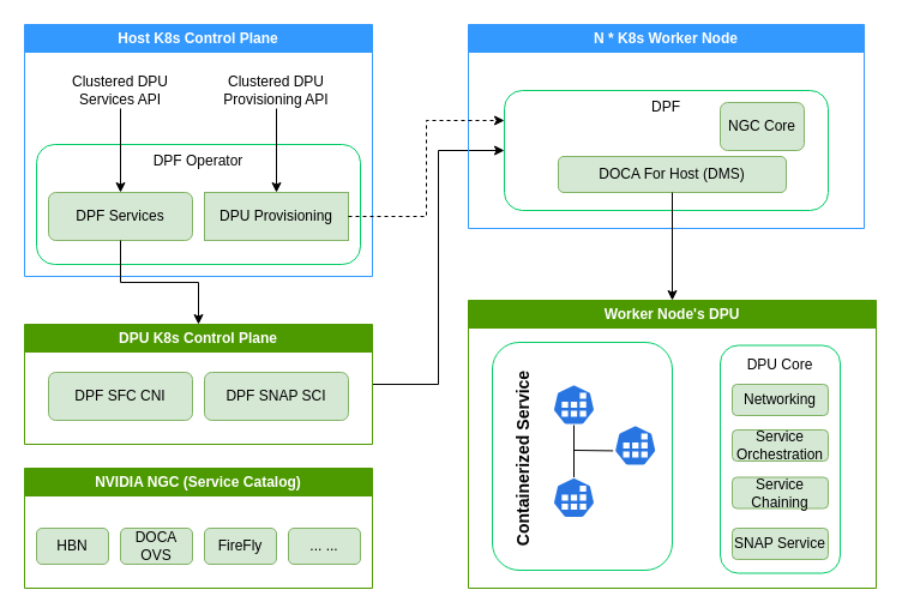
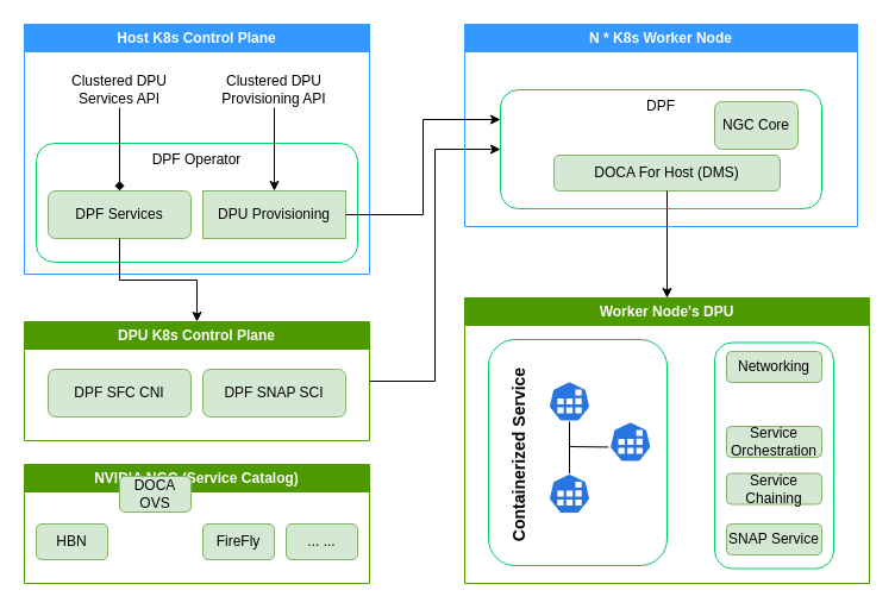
  <mxCell id="0" />
  <mxCell id="1" parent="0" />
  <mxCell id="2" value="&lt;font style=&quot;color: rgb(255, 255, 255);&quot;&gt;Host K8s Control Plane&lt;/font&gt;" style="swimlane;whiteSpace=wrap;html=1;fillColor=#3399FF;strokeColor=#3399FF;" parent="1" vertex="1"><mxGeometry x="20" y="20" width="290" height="210" as="geometry"><mxRectangle x="110" y="190" width="170" height="30" as="alternateBounds" /></mxGeometry></mxCell>
  <mxCell id="3" value="DPF Operator&lt;div&gt;&lt;br&gt;&lt;/div&gt;&lt;div&gt;&lt;br&gt;&lt;/div&gt;&lt;div&gt;&lt;br&gt;&lt;/div&gt;&lt;div&gt;&lt;br&gt;&lt;/div&gt;&lt;div&gt;&lt;br&gt;&lt;/div&gt;" style="rounded=1;whiteSpace=wrap;html=1;strokeColor=#00CC66;" parent="2" vertex="1"><mxGeometry x="10" y="100" width="270" height="100" as="geometry" /></mxCell>
  <mxCell id="4" value="DPF Services" style="rounded=1;whiteSpace=wrap;html=1;fillColor=#d5e8d4;strokeColor=#82b366;" parent="2" vertex="1"><mxGeometry x="20" y="140" width="120" height="40" as="geometry" /></mxCell>
  <mxCell id="5" value="DPU Provisioning" style="whiteSpace=wrap;html=1;fillColor=#d5e8d4;strokeColor=#82b366;rounded=0;" parent="2" vertex="1"><mxGeometry x="150" y="140" width="120" height="40" as="geometry" /></mxCell>
- <mxCell id="6" style="edgeStyle=orthogonalEdgeStyle;rounded=0;orthogonalLoop=1;jettySize=auto;html=1;entryX=0.5;entryY=0;entryDx=0;entryDy=0;" parent="2" source="7" target="4" edge="1"><mxGeometry relative="1" as="geometry" /></mxCell>
+ <mxCell id="6" style="edgeStyle=orthogonalEdgeStyle;rounded=0;orthogonalLoop=1;jettySize=auto;html=1;entryX=0.5;entryY=0;entryDx=0;entryDy=0;endArrow=diamond;" parent="2" source="7" target="4" edge="1"><mxGeometry relative="1" as="geometry" /></mxCell>
  <mxCell id="7" value="Clustered DPU Services API" style="text;html=1;align=center;verticalAlign=middle;whiteSpace=wrap;rounded=0;" parent="2" vertex="1"><mxGeometry x="25" y="40" width="110" height="30" as="geometry" /></mxCell>
  <mxCell id="8" style="edgeStyle=orthogonalEdgeStyle;rounded=0;orthogonalLoop=1;jettySize=auto;html=1;entryX=0.5;entryY=0;entryDx=0;entryDy=0;" parent="2" source="9" target="5" edge="1"><mxGeometry relative="1" as="geometry" /></mxCell>
  <mxCell id="9" value="Clustered DPU Provisioning API" style="text;html=1;align=center;verticalAlign=middle;whiteSpace=wrap;rounded=0;" parent="2" vertex="1"><mxGeometry x="155" y="40" width="110" height="30" as="geometry" /></mxCell>
  <mxCell id="10" style="edgeStyle=orthogonalEdgeStyle;rounded=0;orthogonalLoop=1;jettySize=auto;html=1;exitX=1;exitY=0.5;exitDx=0;exitDy=0;entryX=0;entryY=0.5;entryDx=0;entryDy=0;" parent="1" source="11" target="21" edge="1"><mxGeometry relative="1" as="geometry" /></mxCell>
  <mxCell id="11" value="&lt;font style=&quot;color: rgb(255, 255, 255);&quot;&gt;DPU K8s Control Plane&lt;/font&gt;" style="swimlane;whiteSpace=wrap;html=1;fillColor=#4D9900;strokeColor=#4D9900;" parent="1" vertex="1"><mxGeometry x="20" y="270" width="290" height="100" as="geometry" /></mxCell>
  <mxCell id="12" value="DPF SFC CNI" style="rounded=1;whiteSpace=wrap;html=1;fillColor=#d5e8d4;strokeColor=#82b366;" parent="11" vertex="1"><mxGeometry x="20" y="40" width="120" height="40" as="geometry" /></mxCell>
  <mxCell id="13" value="DPF SNAP SCI" style="rounded=1;whiteSpace=wrap;html=1;fillColor=#d5e8d4;strokeColor=#82b366;" parent="11" vertex="1"><mxGeometry x="150" y="40" width="120" height="40" as="geometry" /></mxCell>
  <mxCell id="14" style="edgeStyle=orthogonalEdgeStyle;rounded=0;orthogonalLoop=1;jettySize=auto;html=1;exitX=0.5;exitY=1;exitDx=0;exitDy=0;" parent="1" source="4" target="11" edge="1"><mxGeometry relative="1" as="geometry" /></mxCell>
  <mxCell id="15" value="&lt;font style=&quot;color: rgb(255, 255, 255);&quot;&gt;NVIDIA NGC (Service Catalog)&lt;/font&gt;" style="swimlane;whiteSpace=wrap;html=1;fillColor=#4D9900;strokeColor=#4D9900;" parent="1" vertex="1"><mxGeometry x="20" y="390" width="290" height="100" as="geometry" /></mxCell>
  <mxCell id="16" value="HBN" style="rounded=1;whiteSpace=wrap;html=1;fillColor=#d5e8d4;strokeColor=#82b366;" parent="15" vertex="1"><mxGeometry x="10" y="50" width="60" height="30" as="geometry" /></mxCell>
- <mxCell id="17" value="DOCA OVS" style="rounded=1;whiteSpace=wrap;html=1;fillColor=#d5e8d4;strokeColor=#82b366;" parent="15" vertex="1"><mxGeometry x="80" y="50" width="60" height="30" as="geometry" /></mxCell>
+ <mxCell id="17" value="DOCA OVS" style="rounded=1;whiteSpace=wrap;html=1;fillColor=#d5e8d4;strokeColor=#82b366;" parent="15" vertex="1"><mxGeometry x="80" y="10" width="60" height="30" as="geometry" /></mxCell>
  <mxCell id="18" value="FireFly" style="rounded=1;whiteSpace=wrap;html=1;fillColor=#d5e8d4;strokeColor=#82b366;" parent="15" vertex="1"><mxGeometry x="150" y="50" width="60" height="30" as="geometry" /></mxCell>
  <mxCell id="19" value="... ..." style="rounded=1;whiteSpace=wrap;html=1;fillColor=#d5e8d4;strokeColor=#82b366;" vertex="1" parent="15"><mxGeometry x="220" y="50" width="60" height="30" as="geometry" /></mxCell>
  <mxCell id="20" value="&lt;font style=&quot;color: rgb(255, 255, 255);&quot;&gt;N * K8s Worker Node&lt;/font&gt;" style="swimlane;whiteSpace=wrap;html=1;fillColor=#3399FF;strokeColor=#3399FF;" parent="1" vertex="1"><mxGeometry x="390" y="20" width="330" height="170" as="geometry" /></mxCell>
  <mxCell id="21" value="DPF&lt;div&gt;&lt;br&gt;&lt;/div&gt;&lt;div&gt;&lt;br&gt;&lt;/div&gt;&lt;div&gt;&lt;br&gt;&lt;/div&gt;&lt;div&gt;&lt;br&gt;&lt;/div&gt;&lt;div&gt;&lt;br&gt;&lt;/div&gt;" style="rounded=1;whiteSpace=wrap;html=1;strokeColor=#00CC66;" parent="20" vertex="1"><mxGeometry x="30" y="55" width="270" height="100" as="geometry" /></mxCell>
  <mxCell id="22" value="NGC Core" style="rounded=1;whiteSpace=wrap;html=1;fillColor=#d5e8d4;strokeColor=#82b366;" parent="20" vertex="1"><mxGeometry x="210" y="65" width="70" height="40" as="geometry" /></mxCell>
  <mxCell id="23" value="DOCA For Host (DMS)" style="rounded=1;whiteSpace=wrap;html=1;fillColor=#d5e8d4;strokeColor=#82b366;" parent="20" vertex="1"><mxGeometry x="75" y="110" width="190" height="30" as="geometry" /></mxCell>
- <mxCell id="24" style="edgeStyle=orthogonalEdgeStyle;rounded=0;orthogonalLoop=1;jettySize=auto;html=1;exitX=1;exitY=0.5;exitDx=0;exitDy=0;entryX=0;entryY=0.25;entryDx=0;entryDy=0;dashed=1;" parent="1" source="5" target="21" edge="1"><mxGeometry relative="1" as="geometry" /></mxCell>
+ <mxCell id="24" style="edgeStyle=orthogonalEdgeStyle;rounded=0;orthogonalLoop=1;jettySize=auto;html=1;exitX=1;exitY=0.5;exitDx=0;exitDy=0;entryX=0;entryY=0.25;entryDx=0;entryDy=0;" parent="1" source="5" target="21" edge="1"><mxGeometry relative="1" as="geometry" /></mxCell>
  <mxCell id="25" value="&lt;font style=&quot;color: rgb(255, 255, 255);&quot;&gt;Worker Node's DPU&lt;/font&gt;" style="swimlane;whiteSpace=wrap;html=1;fillColor=#4D9900;strokeColor=#4D9900;" parent="1" vertex="1"><mxGeometry x="390" y="250" width="340" height="240" as="geometry" /></mxCell>
  <mxCell id="26" value="" style="rounded=1;whiteSpace=wrap;html=1;strokeColor=#00CC66;" parent="25" vertex="1"><mxGeometry x="20" y="35" width="150" height="190" as="geometry" /></mxCell>
  <mxCell id="27" value="&lt;font style=&quot;font-size: 14px;&quot;&gt;&lt;b&gt;Containerized Service&lt;/b&gt;&lt;/font&gt;" style="text;html=1;align=center;verticalAlign=middle;whiteSpace=wrap;rounded=0;rotation=270;" parent="25" vertex="1"><mxGeometry x="-32.5" y="117.5" width="155" height="30" as="geometry" /></mxCell>
  <mxCell id="28" value="" style="aspect=fixed;sketch=0;html=1;dashed=0;whitespace=wrap;verticalLabelPosition=bottom;verticalAlign=top;fillColor=#2875E2;strokeColor=#ffffff;points=[[0.005,0.63,0],[0.1,0.2,0],[0.9,0.2,0],[0.5,0,0],[0.995,0.63,0],[0.72,0.99,0],[0.5,1,0],[0.28,0.99,0]];shape=mxgraph.kubernetes.icon2;prIcon=job" parent="25" vertex="1"><mxGeometry x="70.29" y="70" width="35.42" height="34" as="geometry" /></mxCell>
  <mxCell id="29" value="" style="aspect=fixed;sketch=0;html=1;dashed=0;whitespace=wrap;verticalLabelPosition=bottom;verticalAlign=top;fillColor=#2875E2;strokeColor=#ffffff;points=[[0.005,0.63,0],[0.1,0.2,0],[0.9,0.2,0],[0.5,0,0],[0.995,0.63,0],[0.72,0.99,0],[0.5,1,0],[0.28,0.99,0]];shape=mxgraph.kubernetes.icon2;prIcon=job" parent="25" vertex="1"><mxGeometry x="70.29" y="147.5" width="35.42" height="34" as="geometry" /></mxCell>
  <mxCell id="30" value="" style="aspect=fixed;sketch=0;html=1;dashed=0;whitespace=wrap;verticalLabelPosition=bottom;verticalAlign=top;fillColor=#2875E2;strokeColor=#ffffff;points=[[0.005,0.63,0],[0.1,0.2,0],[0.9,0.2,0],[0.5,0,0],[0.995,0.63,0],[0.72,0.99,0],[0.5,1,0],[0.28,0.99,0]];shape=mxgraph.kubernetes.icon2;prIcon=job" parent="25" vertex="1"><mxGeometry x="121.5" y="104" width="35.42" height="34" as="geometry" /></mxCell>
  <mxCell id="31" style="edgeStyle=orthogonalEdgeStyle;rounded=0;orthogonalLoop=1;jettySize=auto;html=1;exitX=0.5;exitY=1;exitDx=0;exitDy=0;exitPerimeter=0;entryX=0.5;entryY=0;entryDx=0;entryDy=0;entryPerimeter=0;endArrow=none;startFill=0;" parent="25" source="28" target="29" edge="1"><mxGeometry relative="1" as="geometry" /></mxCell>
  <mxCell id="32" value="DPU Core&lt;div&gt;&lt;br&gt;&lt;/div&gt;&lt;div&gt;&lt;br&gt;&lt;/div&gt;&lt;div&gt;&lt;br&gt;&lt;/div&gt;&lt;div&gt;&lt;br&gt;&lt;/div&gt;&lt;div&gt;&lt;br&gt;&lt;/div&gt;&lt;div&gt;&lt;br&gt;&lt;/div&gt;&lt;div&gt;&lt;br&gt;&lt;/div&gt;&lt;div&gt;&lt;br&gt;&lt;/div&gt;&lt;div&gt;&lt;br&gt;&lt;/div&gt;&lt;div&gt;&lt;br&gt;&lt;/div&gt;&lt;div&gt;&lt;br&gt;&lt;/div&gt;" style="rounded=1;whiteSpace=wrap;html=1;strokeColor=#00CC66;" parent="25" vertex="1"><mxGeometry x="210" y="37.5" width="100" height="190" as="geometry" /></mxCell>
- <mxCell id="33" value="Networking" style="rounded=1;whiteSpace=wrap;html=1;fillColor=#d5e8d4;strokeColor=#82b366;" parent="25" vertex="1"><mxGeometry x="220" y="70" width="80" height="26" as="geometry" /></mxCell>
+ <mxCell id="33" value="Networking" style="rounded=1;whiteSpace=wrap;html=1;fillColor=#d5e8d4;strokeColor=#82b366;" parent="25" vertex="1"><mxGeometry x="220" y="45" width="80" height="26" as="geometry" /></mxCell>
  <mxCell id="34" value="Service Orchestration" style="rounded=1;whiteSpace=wrap;html=1;fillColor=#d5e8d4;strokeColor=#82b366;" parent="25" vertex="1"><mxGeometry x="220" y="108" width="80" height="26" as="geometry" /></mxCell>
  <mxCell id="35" value="Service Chaining" style="rounded=1;whiteSpace=wrap;html=1;fillColor=#d5e8d4;strokeColor=#82b366;" parent="25" vertex="1"><mxGeometry x="220" y="147.5" width="80" height="26" as="geometry" /></mxCell>
  <mxCell id="36" value="SNAP Service" style="rounded=1;whiteSpace=wrap;html=1;fillColor=#d5e8d4;strokeColor=#82b366;" parent="25" vertex="1"><mxGeometry x="220" y="190" width="80" height="26" as="geometry" /></mxCell>
  <mxCell id="37" value="" style="endArrow=none;html=1;rounded=0;entryX=0.005;entryY=0.63;entryDx=0;entryDy=0;entryPerimeter=0;" parent="1" edge="1"><mxGeometry width="50" height="50" relative="1" as="geometry"><mxPoint x="478" y="375" as="sourcePoint" /><mxPoint x="510.677" y="375.42" as="targetPoint" /></mxGeometry></mxCell>
  <mxCell id="38" style="edgeStyle=none;rounded=0;orthogonalLoop=1;jettySize=auto;html=1;exitX=0.5;exitY=1;exitDx=0;exitDy=0;entryX=0.5;entryY=0;entryDx=0;entryDy=0;" parent="1" source="23" target="25" edge="1"><mxGeometry relative="1" as="geometry" /></mxCell>
